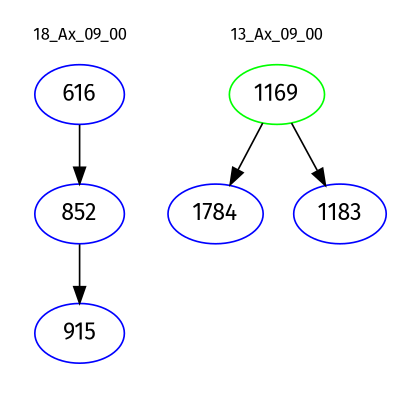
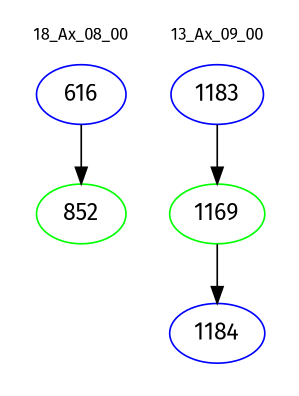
  digraph {
    fontname="Fira Sans"
    node [color=blue fontname="Fira Sans"]
    edge [color=black fontname="Fira Sans"]
    n1 [label=616]
-   n2 [label=852]
-   n3 [label=915]
-   n4 [label=1784]
+   n2 [color=green label=852]
+   n4 [label=1184]
    n5 [color=green label=1169]
    n6 [label=1183]
    subgraph cluster_1 {
      color=white
      fontsize=10
-     label="18_Ax_09_00"
+     label="18_Ax_08_00"
      n1
      n2
-     n3
    }
    subgraph cluster_2 {
      color=white
      fontsize=10
      label="13_Ax_09_00"
      n4
      n5
      n6
    }
    n1 -> n2
-   n2 -> n3
    n5 -> n4
-   n5 -> n6
+   n6 -> n5
  }
